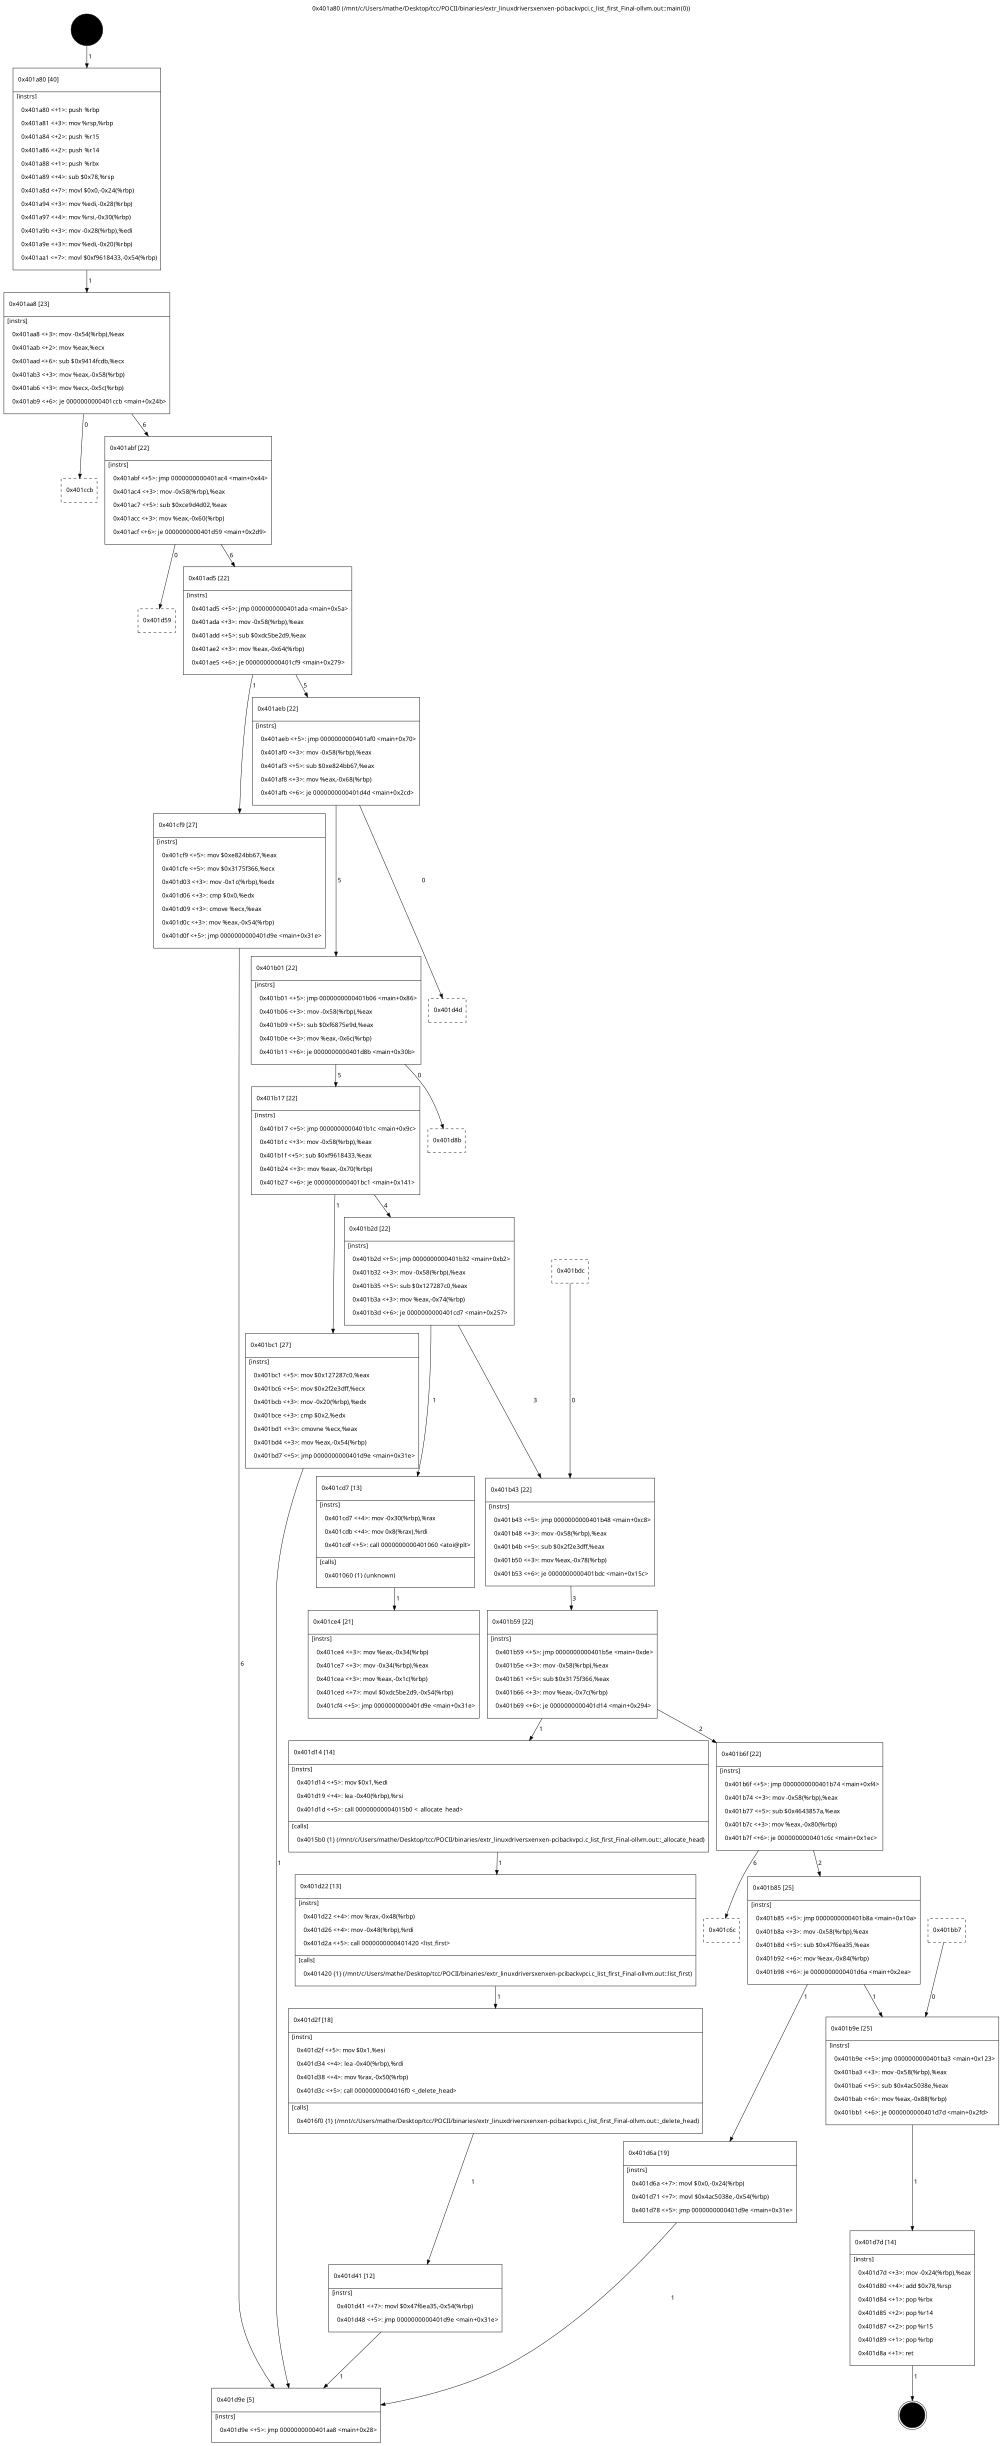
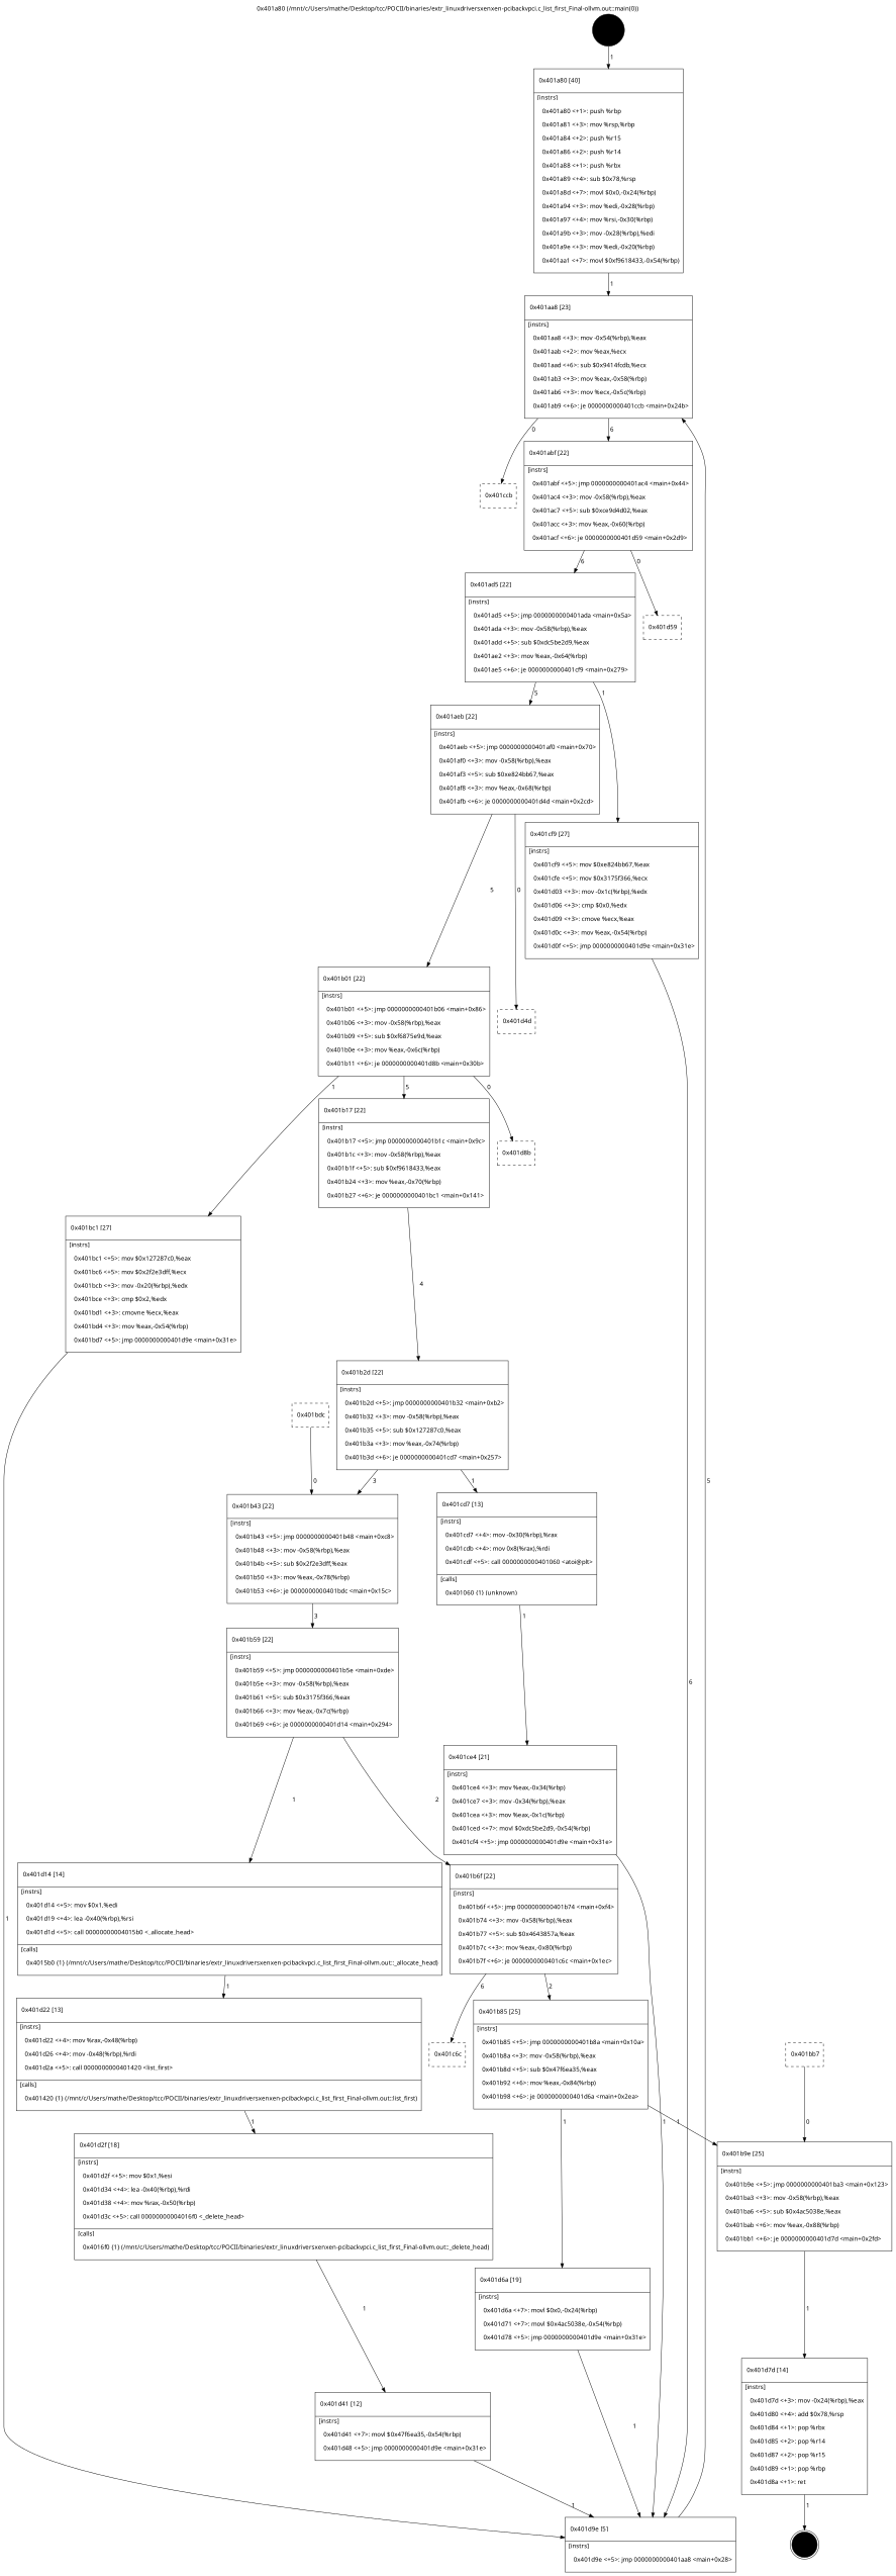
  digraph {
    fontname="Noto Sans"
    label="0x401a80 (/mnt/c/Users/mathe/Desktop/tcc/POCII/binaries/extr_linuxdriversxenxen-pcibackvpci.c_list_first_Final-ollvm.out::main(0))"
    labelloc=t
    node [fontname="Noto Sans" shape=record]
    edge [fontname="Noto Sans"]
    Entry [fillcolor=black height=0.3 shape=circle style=filled width=0.3]
    n2 [label="{\n     0x401a80 [40]\l\n     | [instrs]\l\n     &nbsp;&nbsp;0x401a80 \<+1\>: push %rbp\l\n     &nbsp;&nbsp;0x401a81 \<+3\>: mov %rsp,%rbp\l\n     &nbsp;&nbsp;0x401a84 \<+2\>: push %r15\l\n     &nbsp;&nbsp;0x401a86 \<+2\>: push %r14\l\n     &nbsp;&nbsp;0x401a88 \<+1\>: push %rbx\l\n     &nbsp;&nbsp;0x401a89 \<+4\>: sub $0x78,%rsp\l\n     &nbsp;&nbsp;0x401a8d \<+7\>: movl $0x0,-0x24(%rbp)\l\n     &nbsp;&nbsp;0x401a94 \<+3\>: mov %edi,-0x28(%rbp)\l\n     &nbsp;&nbsp;0x401a97 \<+4\>: mov %rsi,-0x30(%rbp)\l\n     &nbsp;&nbsp;0x401a9b \<+3\>: mov -0x28(%rbp),%edi\l\n     &nbsp;&nbsp;0x401a9e \<+3\>: mov %edi,-0x20(%rbp)\l\n     &nbsp;&nbsp;0x401aa1 \<+7\>: movl $0xf9618433,-0x54(%rbp)\l\n  }"]
    n3 [label="{\n     0x401aa8 [23]\l\n     | [instrs]\l\n     &nbsp;&nbsp;0x401aa8 \<+3\>: mov -0x54(%rbp),%eax\l\n     &nbsp;&nbsp;0x401aab \<+2\>: mov %eax,%ecx\l\n     &nbsp;&nbsp;0x401aad \<+6\>: sub $0x9414fcdb,%ecx\l\n     &nbsp;&nbsp;0x401ab3 \<+3\>: mov %eax,-0x58(%rbp)\l\n     &nbsp;&nbsp;0x401ab6 \<+3\>: mov %ecx,-0x5c(%rbp)\l\n     &nbsp;&nbsp;0x401ab9 \<+6\>: je 0000000000401ccb \<main+0x24b\>\l\n  }"]
    n4 [label="{\n     0x401ccb\l\n  }" style=dashed]
    n5 [label="{\n     0x401abf [22]\l\n     | [instrs]\l\n     &nbsp;&nbsp;0x401abf \<+5\>: jmp 0000000000401ac4 \<main+0x44\>\l\n     &nbsp;&nbsp;0x401ac4 \<+3\>: mov -0x58(%rbp),%eax\l\n     &nbsp;&nbsp;0x401ac7 \<+5\>: sub $0xce9d4d02,%eax\l\n     &nbsp;&nbsp;0x401acc \<+3\>: mov %eax,-0x60(%rbp)\l\n     &nbsp;&nbsp;0x401acf \<+6\>: je 0000000000401d59 \<main+0x2d9\>\l\n  }"]
    n6 [label="{\n     0x401d59\l\n  }" style=dashed]
    n7 [label="{\n     0x401ad5 [22]\l\n     | [instrs]\l\n     &nbsp;&nbsp;0x401ad5 \<+5\>: jmp 0000000000401ada \<main+0x5a\>\l\n     &nbsp;&nbsp;0x401ada \<+3\>: mov -0x58(%rbp),%eax\l\n     &nbsp;&nbsp;0x401add \<+5\>: sub $0xdc5be2d9,%eax\l\n     &nbsp;&nbsp;0x401ae2 \<+3\>: mov %eax,-0x64(%rbp)\l\n     &nbsp;&nbsp;0x401ae5 \<+6\>: je 0000000000401cf9 \<main+0x279\>\l\n  }"]
    n8 [label="{\n     0x401cf9 [27]\l\n     | [instrs]\l\n     &nbsp;&nbsp;0x401cf9 \<+5\>: mov $0xe824bb67,%eax\l\n     &nbsp;&nbsp;0x401cfe \<+5\>: mov $0x3175f366,%ecx\l\n     &nbsp;&nbsp;0x401d03 \<+3\>: mov -0x1c(%rbp),%edx\l\n     &nbsp;&nbsp;0x401d06 \<+3\>: cmp $0x0,%edx\l\n     &nbsp;&nbsp;0x401d09 \<+3\>: cmove %ecx,%eax\l\n     &nbsp;&nbsp;0x401d0c \<+3\>: mov %eax,-0x54(%rbp)\l\n     &nbsp;&nbsp;0x401d0f \<+5\>: jmp 0000000000401d9e \<main+0x31e\>\l\n  }"]
    n9 [label="{\n     0x401aeb [22]\l\n     | [instrs]\l\n     &nbsp;&nbsp;0x401aeb \<+5\>: jmp 0000000000401af0 \<main+0x70\>\l\n     &nbsp;&nbsp;0x401af0 \<+3\>: mov -0x58(%rbp),%eax\l\n     &nbsp;&nbsp;0x401af3 \<+5\>: sub $0xe824bb67,%eax\l\n     &nbsp;&nbsp;0x401af8 \<+3\>: mov %eax,-0x68(%rbp)\l\n     &nbsp;&nbsp;0x401afb \<+6\>: je 0000000000401d4d \<main+0x2cd\>\l\n  }"]
    Exit [fillcolor=black height=0.3 peripheries=2 shape=circle style=filled width=0.3]
    n11 [label="{\n     0x401d9e [5]\l\n     | [instrs]\l\n     &nbsp;&nbsp;0x401d9e \<+5\>: jmp 0000000000401aa8 \<main+0x28\>\l\n  }"]
    n12 [label="{\n     0x401d4d\l\n  }" style=dashed]
    n13 [label="{\n     0x401b01 [22]\l\n     | [instrs]\l\n     &nbsp;&nbsp;0x401b01 \<+5\>: jmp 0000000000401b06 \<main+0x86\>\l\n     &nbsp;&nbsp;0x401b06 \<+3\>: mov -0x58(%rbp),%eax\l\n     &nbsp;&nbsp;0x401b09 \<+5\>: sub $0xf6875e9d,%eax\l\n     &nbsp;&nbsp;0x401b0e \<+3\>: mov %eax,-0x6c(%rbp)\l\n     &nbsp;&nbsp;0x401b11 \<+6\>: je 0000000000401d8b \<main+0x30b\>\l\n  }"]
    n14 [label="{\n     0x401bb7\l\n  }" style=dashed]
    n15 [label="{\n     0x401b9e [25]\l\n     | [instrs]\l\n     &nbsp;&nbsp;0x401b9e \<+5\>: jmp 0000000000401ba3 \<main+0x123\>\l\n     &nbsp;&nbsp;0x401ba3 \<+3\>: mov -0x58(%rbp),%eax\l\n     &nbsp;&nbsp;0x401ba6 \<+5\>: sub $0x4ac5038e,%eax\l\n     &nbsp;&nbsp;0x401bab \<+6\>: mov %eax,-0x88(%rbp)\l\n     &nbsp;&nbsp;0x401bb1 \<+6\>: je 0000000000401d7d \<main+0x2fd\>\l\n  }"]
    n16 [label="{\n     0x401d8b\l\n  }" style=dashed]
    n17 [label="{\n     0x401b17 [22]\l\n     | [instrs]\l\n     &nbsp;&nbsp;0x401b17 \<+5\>: jmp 0000000000401b1c \<main+0x9c\>\l\n     &nbsp;&nbsp;0x401b1c \<+3\>: mov -0x58(%rbp),%eax\l\n     &nbsp;&nbsp;0x401b1f \<+5\>: sub $0xf9618433,%eax\l\n     &nbsp;&nbsp;0x401b24 \<+3\>: mov %eax,-0x70(%rbp)\l\n     &nbsp;&nbsp;0x401b27 \<+6\>: je 0000000000401bc1 \<main+0x141\>\l\n  }"]
    n18 [label="{\n     0x401d7d [14]\l\n     | [instrs]\l\n     &nbsp;&nbsp;0x401d7d \<+3\>: mov -0x24(%rbp),%eax\l\n     &nbsp;&nbsp;0x401d80 \<+4\>: add $0x78,%rsp\l\n     &nbsp;&nbsp;0x401d84 \<+1\>: pop %rbx\l\n     &nbsp;&nbsp;0x401d85 \<+2\>: pop %r14\l\n     &nbsp;&nbsp;0x401d87 \<+2\>: pop %r15\l\n     &nbsp;&nbsp;0x401d89 \<+1\>: pop %rbp\l\n     &nbsp;&nbsp;0x401d8a \<+1\>: ret\l\n  }"]
    n19 [label="{\n     0x401bc1 [27]\l\n     | [instrs]\l\n     &nbsp;&nbsp;0x401bc1 \<+5\>: mov $0x127287c0,%eax\l\n     &nbsp;&nbsp;0x401bc6 \<+5\>: mov $0x2f2e3dff,%ecx\l\n     &nbsp;&nbsp;0x401bcb \<+3\>: mov -0x20(%rbp),%edx\l\n     &nbsp;&nbsp;0x401bce \<+3\>: cmp $0x2,%edx\l\n     &nbsp;&nbsp;0x401bd1 \<+3\>: cmovne %ecx,%eax\l\n     &nbsp;&nbsp;0x401bd4 \<+3\>: mov %eax,-0x54(%rbp)\l\n     &nbsp;&nbsp;0x401bd7 \<+5\>: jmp 0000000000401d9e \<main+0x31e\>\l\n  }"]
    n20 [label="{\n     0x401b2d [22]\l\n     | [instrs]\l\n     &nbsp;&nbsp;0x401b2d \<+5\>: jmp 0000000000401b32 \<main+0xb2\>\l\n     &nbsp;&nbsp;0x401b32 \<+3\>: mov -0x58(%rbp),%eax\l\n     &nbsp;&nbsp;0x401b35 \<+5\>: sub $0x127287c0,%eax\l\n     &nbsp;&nbsp;0x401b3a \<+3\>: mov %eax,-0x74(%rbp)\l\n     &nbsp;&nbsp;0x401b3d \<+6\>: je 0000000000401cd7 \<main+0x257\>\l\n  }"]
    n21 [label="{\n     0x401cd7 [13]\l\n     | [instrs]\l\n     &nbsp;&nbsp;0x401cd7 \<+4\>: mov -0x30(%rbp),%rax\l\n     &nbsp;&nbsp;0x401cdb \<+4\>: mov 0x8(%rax),%rdi\l\n     &nbsp;&nbsp;0x401cdf \<+5\>: call 0000000000401060 \<atoi@plt\>\l\n     | [calls]\l\n     &nbsp;&nbsp;0x401060 \{1\} (unknown)\l\n  }"]
    n22 [label="{\n     0x401b43 [22]\l\n     | [instrs]\l\n     &nbsp;&nbsp;0x401b43 \<+5\>: jmp 0000000000401b48 \<main+0xc8\>\l\n     &nbsp;&nbsp;0x401b48 \<+3\>: mov -0x58(%rbp),%eax\l\n     &nbsp;&nbsp;0x401b4b \<+5\>: sub $0x2f2e3dff,%eax\l\n     &nbsp;&nbsp;0x401b50 \<+3\>: mov %eax,-0x78(%rbp)\l\n     &nbsp;&nbsp;0x401b53 \<+6\>: je 0000000000401bdc \<main+0x15c\>\l\n  }"]
    n23 [label="{\n     0x401d6a [19]\l\n     | [instrs]\l\n     &nbsp;&nbsp;0x401d6a \<+7\>: movl $0x0,-0x24(%rbp)\l\n     &nbsp;&nbsp;0x401d71 \<+7\>: movl $0x4ac5038e,-0x54(%rbp)\l\n     &nbsp;&nbsp;0x401d78 \<+5\>: jmp 0000000000401d9e \<main+0x31e\>\l\n  }"]
    n24 [label="{\n     0x401ce4 [21]\l\n     | [instrs]\l\n     &nbsp;&nbsp;0x401ce4 \<+3\>: mov %eax,-0x34(%rbp)\l\n     &nbsp;&nbsp;0x401ce7 \<+3\>: mov -0x34(%rbp),%eax\l\n     &nbsp;&nbsp;0x401cea \<+3\>: mov %eax,-0x1c(%rbp)\l\n     &nbsp;&nbsp;0x401ced \<+7\>: movl $0xdc5be2d9,-0x54(%rbp)\l\n     &nbsp;&nbsp;0x401cf4 \<+5\>: jmp 0000000000401d9e \<main+0x31e\>\l\n  }"]
    n25 [label="{\n     0x401b59 [22]\l\n     | [instrs]\l\n     &nbsp;&nbsp;0x401b59 \<+5\>: jmp 0000000000401b5e \<main+0xde\>\l\n     &nbsp;&nbsp;0x401b5e \<+3\>: mov -0x58(%rbp),%eax\l\n     &nbsp;&nbsp;0x401b61 \<+5\>: sub $0x3175f366,%eax\l\n     &nbsp;&nbsp;0x401b66 \<+3\>: mov %eax,-0x7c(%rbp)\l\n     &nbsp;&nbsp;0x401b69 \<+6\>: je 0000000000401d14 \<main+0x294\>\l\n  }"]
    n26 [label="{\n     0x401b85 [25]\l\n     | [instrs]\l\n     &nbsp;&nbsp;0x401b85 \<+5\>: jmp 0000000000401b8a \<main+0x10a\>\l\n     &nbsp;&nbsp;0x401b8a \<+3\>: mov -0x58(%rbp),%eax\l\n     &nbsp;&nbsp;0x401b8d \<+5\>: sub $0x47f6ea35,%eax\l\n     &nbsp;&nbsp;0x401b92 \<+6\>: mov %eax,-0x84(%rbp)\l\n     &nbsp;&nbsp;0x401b98 \<+6\>: je 0000000000401d6a \<main+0x2ea\>\l\n  }"]
    n27 [label="{\n     0x401bdc\l\n  }" style=dashed]
    n28 [label="{\n     0x401d14 [14]\l\n     | [instrs]\l\n     &nbsp;&nbsp;0x401d14 \<+5\>: mov $0x1,%edi\l\n     &nbsp;&nbsp;0x401d19 \<+4\>: lea -0x40(%rbp),%rsi\l\n     &nbsp;&nbsp;0x401d1d \<+5\>: call 00000000004015b0 \<_allocate_head\>\l\n     | [calls]\l\n     &nbsp;&nbsp;0x4015b0 \{1\} (/mnt/c/Users/mathe/Desktop/tcc/POCII/binaries/extr_linuxdriversxenxen-pcibackvpci.c_list_first_Final-ollvm.out::_allocate_head)\l\n  }"]
    n29 [label="{\n     0x401b6f [22]\l\n     | [instrs]\l\n     &nbsp;&nbsp;0x401b6f \<+5\>: jmp 0000000000401b74 \<main+0xf4\>\l\n     &nbsp;&nbsp;0x401b74 \<+3\>: mov -0x58(%rbp),%eax\l\n     &nbsp;&nbsp;0x401b77 \<+5\>: sub $0x4643857a,%eax\l\n     &nbsp;&nbsp;0x401b7c \<+3\>: mov %eax,-0x80(%rbp)\l\n     &nbsp;&nbsp;0x401b7f \<+6\>: je 0000000000401c6c \<main+0x1ec\>\l\n  }"]
    n30 [label="{\n     0x401c6c\l\n  }" style=dashed]
    n31 [label="{\n     0x401d22 [13]\l\n     | [instrs]\l\n     &nbsp;&nbsp;0x401d22 \<+4\>: mov %rax,-0x48(%rbp)\l\n     &nbsp;&nbsp;0x401d26 \<+4\>: mov -0x48(%rbp),%rdi\l\n     &nbsp;&nbsp;0x401d2a \<+5\>: call 0000000000401420 \<list_first\>\l\n     | [calls]\l\n     &nbsp;&nbsp;0x401420 \{1\} (/mnt/c/Users/mathe/Desktop/tcc/POCII/binaries/extr_linuxdriversxenxen-pcibackvpci.c_list_first_Final-ollvm.out::list_first)\l\n  }"]
    n32 [label="{\n     0x401d41 [12]\l\n     | [instrs]\l\n     &nbsp;&nbsp;0x401d41 \<+7\>: movl $0x47f6ea35,-0x54(%rbp)\l\n     &nbsp;&nbsp;0x401d48 \<+5\>: jmp 0000000000401d9e \<main+0x31e\>\l\n  }"]
    n33 [label="{\n     0x401d2f [18]\l\n     | [instrs]\l\n     &nbsp;&nbsp;0x401d2f \<+5\>: mov $0x1,%esi\l\n     &nbsp;&nbsp;0x401d34 \<+4\>: lea -0x40(%rbp),%rdi\l\n     &nbsp;&nbsp;0x401d38 \<+4\>: mov %rax,-0x50(%rbp)\l\n     &nbsp;&nbsp;0x401d3c \<+5\>: call 00000000004016f0 \<_delete_head\>\l\n     | [calls]\l\n     &nbsp;&nbsp;0x4016f0 \{1\} (/mnt/c/Users/mathe/Desktop/tcc/POCII/binaries/extr_linuxdriversxenxen-pcibackvpci.c_list_first_Final-ollvm.out::_delete_head)\l\n  }"]
    Entry -> n2 [label=" 1"]
    n2 -> n3 [label=" 1"]
    n3 -> n4 [label=" 0"]
    n3 -> n5 [label=" 6"]
    n5 -> n6 [label=" 0"]
    n5 -> n7 [label=" 6"]
    n7 -> n8 [label=" 1"]
    n7 -> n9 [label=" 5"]
    n8 -> n11 [label=" 6"]
    n9 -> n12 [label=" 0"]
    n9 -> n13 [label=" 5"]
+   n11 -> n3 [label=" 5"]
    n13 -> n16 [label=" 0"]
    n13 -> n17 [label=" 5"]
    n14 -> n15 [label=" 0"]
    n15 -> n18 [label=" 1"]
-   n17 -> n19 [label=" 1"]
+   n13 -> n19 [label=" 1"]
    n17 -> n20 [label=" 4"]
    n18 -> Exit [label=" 1"]
    n19 -> n11 [label=" 1"]
    n20 -> n21 [label=" 1"]
    n20 -> n22 [label=" 3"]
    n21 -> n24 [label=" 1"]
    n22 -> n25 [label=" 3"]
    n23 -> n11 [label=" 1"]
+   n24 -> n11 [label=" 1"]
    n25 -> n28 [label=" 1"]
    n25 -> n29 [label=" 2"]
    n26 -> n15 [label=" 1"]
    n26 -> n23 [label=" 1"]
    n27 -> n22 [label=" 0"]
    n28 -> n31 [label=" 1"]
    n29 -> n26 [label=" 2"]
    n29 -> n30 [label=" 6"]
    n31 -> n33 [label=" 1"]
    n32 -> n11 [label=" 1"]
    n33 -> n32 [label=" 1"]
  }
